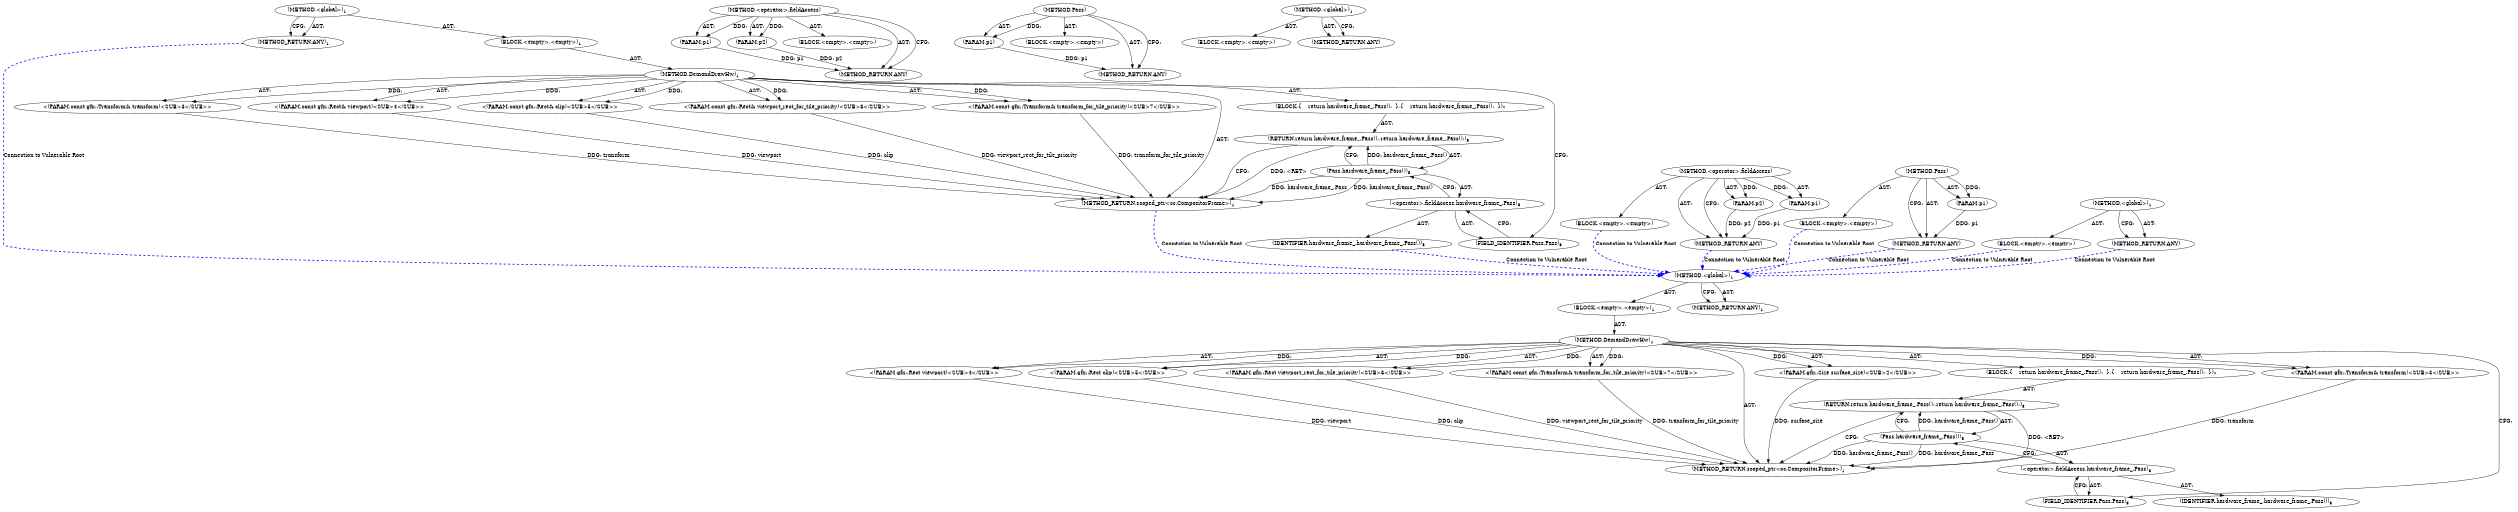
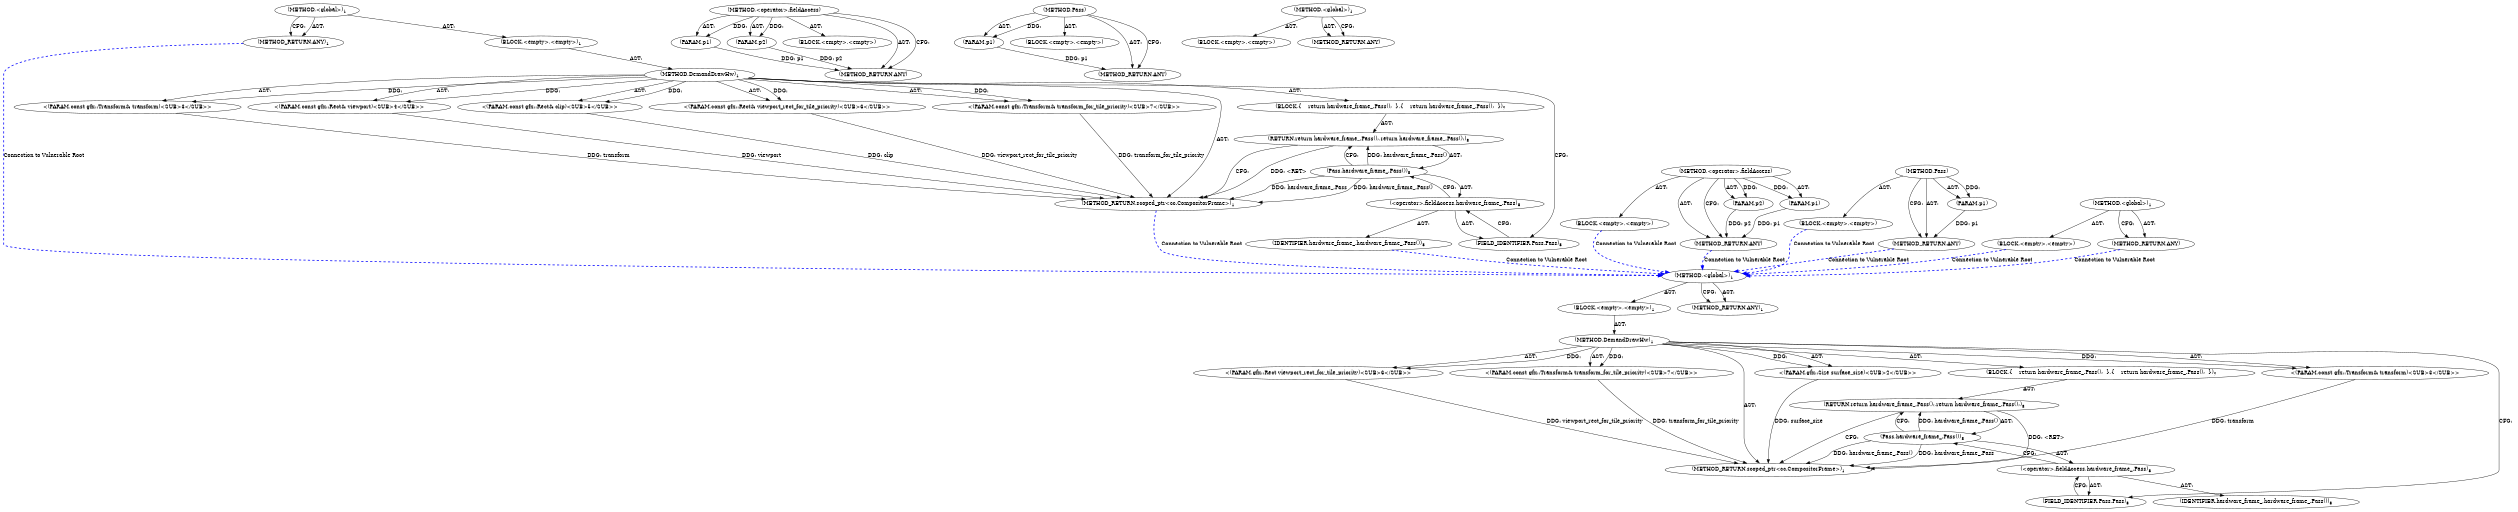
  digraph {
    n1 [label=<(METHOD,&lt;global&gt;)<SUB>1</SUB>>]
    n2 [label=<(BLOCK,&lt;empty&gt;,&lt;empty&gt;)<SUB>1</SUB>>]
    n3 [label=<(METHOD_RETURN,ANY)<SUB>1</SUB>>]
    n4 [label=<(METHOD,DemandDrawHw)<SUB>1</SUB>>]
    n5 [label="<(PARAM,gfx::Size surface_size)<SUB>2</SUB>>"]
    n6 [label="<(PARAM,const gfx::Transform&amp; transform)<SUB>3</SUB>>"]
-   n7 [label="<(PARAM,gfx::Rect viewport)<SUB>4</SUB>>"]
-   n8 [label="<(PARAM,gfx::Rect clip)<SUB>5</SUB>>"]
    n9 [label="<(PARAM,gfx::Rect viewport_rect_for_tile_priority)<SUB>6</SUB>>"]
    n10 [label="<(PARAM,const gfx::Transform&amp; transform_for_tile_priority)<SUB>7</SUB>>"]
    n11 [label=<(BLOCK,{    return hardware_frame_.Pass();  },{    return hardware_frame_.Pass();  })<SUB>7</SUB>>]
    n12 [label=<(FIELD_IDENTIFIER,Pass,Pass)<SUB>8</SUB>>]
    n13 [label=<(METHOD_RETURN,scoped_ptr&lt;cc.CompositorFrame&gt;)<SUB>1</SUB>>]
    n14 [label=<(RETURN,return hardware_frame_.Pass();,return hardware_frame_.Pass();)<SUB>8</SUB>>]
    n15 [label=<(&lt;operator&gt;.fieldAccess,hardware_frame_.Pass)<SUB>8</SUB>>]
    n16 [label=<(Pass,hardware_frame_.Pass())<SUB>8</SUB>>]
    n17 [label=<(IDENTIFIER,hardware_frame_,hardware_frame_.Pass())<SUB>8</SUB>>]
    n18 [label=<(METHOD,&lt;operator&gt;.fieldAccess)>]
    n19 [label=<(PARAM,p1)>]
    n20 [label=<(PARAM,p2)>]
    n21 [label=<(BLOCK,&lt;empty&gt;,&lt;empty&gt;)>]
    n22 [label=<(METHOD_RETURN,ANY)>]
    n23 [label=<(METHOD,Pass)>]
    n24 [label=<(PARAM,p1)>]
    n25 [label=<(BLOCK,&lt;empty&gt;,&lt;empty&gt;)>]
    n26 [label=<(METHOD_RETURN,ANY)>]
    n27 [label=<(METHOD,&lt;global&gt;)<SUB>1</SUB>>]
    n28 [label=<(BLOCK,&lt;empty&gt;,&lt;empty&gt;)>]
    n29 [label=<(METHOD_RETURN,ANY)>]
    n30 [label=<(METHOD,&lt;global&gt;)<SUB>1</SUB>>]
    n31 [label=<(BLOCK,&lt;empty&gt;,&lt;empty&gt;)<SUB>1</SUB>>]
    n32 [label=<(METHOD_RETURN,ANY)<SUB>1</SUB>>]
    n33 [label=<(METHOD,DemandDrawHw)<SUB>1</SUB>>]
    n34 [label="<(PARAM,const gfx::Transform&amp; transform)<SUB>3</SUB>>"]
    n35 [label="<(PARAM,const gfx::Rect&amp; viewport)<SUB>4</SUB>>"]
    n36 [label="<(PARAM,const gfx::Rect&amp; clip)<SUB>5</SUB>>"]
    n37 [label="<(PARAM,const gfx::Rect&amp; viewport_rect_for_tile_priority)<SUB>6</SUB>>"]
    n38 [label="<(PARAM,const gfx::Transform&amp; transform_for_tile_priority)<SUB>7</SUB>>"]
    n39 [label=<(BLOCK,{    return hardware_frame_.Pass();  },{    return hardware_frame_.Pass();  })<SUB>7</SUB>>]
    n40 [label=<(FIELD_IDENTIFIER,Pass,Pass)<SUB>8</SUB>>]
    n41 [label=<(METHOD_RETURN,scoped_ptr&lt;cc.CompositorFrame&gt;)<SUB>1</SUB>>]
    n42 [label=<(RETURN,return hardware_frame_.Pass();,return hardware_frame_.Pass();)<SUB>8</SUB>>]
    n43 [label=<(&lt;operator&gt;.fieldAccess,hardware_frame_.Pass)<SUB>8</SUB>>]
    n44 [label=<(Pass,hardware_frame_.Pass())<SUB>8</SUB>>]
    n45 [label=<(IDENTIFIER,hardware_frame_,hardware_frame_.Pass())<SUB>8</SUB>>]
    n46 [label=<(METHOD,&lt;operator&gt;.fieldAccess)>]
    n47 [label=<(PARAM,p1)>]
    n48 [label=<(PARAM,p2)>]
    n49 [label=<(BLOCK,&lt;empty&gt;,&lt;empty&gt;)>]
    n50 [label=<(METHOD_RETURN,ANY)>]
    n51 [label=<(METHOD,Pass)>]
    n52 [label=<(PARAM,p1)>]
    n53 [label=<(BLOCK,&lt;empty&gt;,&lt;empty&gt;)>]
    n54 [label=<(METHOD_RETURN,ANY)>]
    n55 [label=<(METHOD,&lt;global&gt;)<SUB>1</SUB>>]
    n56 [label=<(BLOCK,&lt;empty&gt;,&lt;empty&gt;)>]
    n57 [label=<(METHOD_RETURN,ANY)>]
    n1 -> n2 [label="AST: "]
    n1 -> n3 [label="AST: "]
    n1 -> n3 [label="CFG: "]
    n2 -> n4 [label="AST: "]
    n4 -> n5 [label="AST: "]
    n4 -> n5 [label="DDG: "]
    n4 -> n6 [label="AST: "]
    n4 -> n6 [label="DDG: "]
-   n4 -> n7 [label="AST: "]
-   n4 -> n7 [label="DDG: "]
-   n4 -> n8 [label="AST: "]
-   n4 -> n8 [label="DDG: "]
    n4 -> n9 [label="AST: "]
    n4 -> n9 [label="DDG: "]
    n4 -> n10 [label="AST: "]
    n4 -> n10 [label="DDG: "]
    n4 -> n11 [label="AST: "]
    n4 -> n12 [label="CFG: "]
    n4 -> n13 [label="AST: "]
    n5 -> n13 [label="DDG: surface_size"]
    n6 -> n13 [label="DDG: transform"]
-   n7 -> n13 [label="DDG: viewport"]
-   n8 -> n13 [label="DDG: clip"]
    n9 -> n13 [label="DDG: viewport_rect_for_tile_priority"]
    n10 -> n13 [label="DDG: transform_for_tile_priority"]
    n11 -> n14 [label="AST: "]
    n12 -> n15 [label="CFG: "]
    n14 -> n13 [label="CFG: "]
    n14 -> n13 [label="DDG: &lt;RET&gt;"]
    n14 -> n16 [label="AST: "]
    n15 -> n12 [label="AST: "]
    n15 -> n16 [label="CFG: "]
    n15 -> n17 [label="AST: "]
    n16 -> n13 [label="DDG: hardware_frame_.Pass"]
    n16 -> n13 [label="DDG: hardware_frame_.Pass()"]
    n16 -> n14 [label="CFG: "]
    n16 -> n14 [label="DDG: hardware_frame_.Pass()"]
    n16 -> n15 [label="AST: "]
    n18 -> n19 [label="AST: "]
    n18 -> n19 [label="DDG: "]
    n18 -> n20 [label="AST: "]
    n18 -> n20 [label="DDG: "]
    n18 -> n21 [label="AST: "]
    n18 -> n22 [label="AST: "]
    n18 -> n22 [label="CFG: "]
    n19 -> n22 [label="DDG: p1"]
    n20 -> n22 [label="DDG: p2"]
    n23 -> n24 [label="AST: "]
    n23 -> n24 [label="DDG: "]
    n23 -> n25 [label="AST: "]
    n23 -> n26 [label="AST: "]
    n23 -> n26 [label="CFG: "]
    n24 -> n26 [label="DDG: p1"]
    n27 -> n28 [label="AST: "]
    n27 -> n29 [label="AST: "]
    n27 -> n29 [label="CFG: "]
    n30 -> n31 [label="AST: "]
    n30 -> n32 [label="AST: "]
    n30 -> n32 [label="CFG: "]
    n31 -> n33 [label="AST: "]
    n32 -> n1 [color=blue label="Connection to Vulnerable Root" penwidth=2.0 style=dashed]
    n33 -> n34 [label="AST: "]
    n33 -> n34 [label="DDG: "]
    n33 -> n35 [label="AST: "]
    n33 -> n35 [label="DDG: "]
    n33 -> n36 [label="AST: "]
    n33 -> n36 [label="DDG: "]
    n33 -> n37 [label="AST: "]
    n33 -> n37 [label="DDG: "]
    n33 -> n38 [label="AST: "]
    n33 -> n38 [label="DDG: "]
    n33 -> n39 [label="AST: "]
    n33 -> n40 [label="CFG: "]
    n33 -> n41 [label="AST: "]
    n34 -> n41 [label="DDG: transform"]
    n35 -> n41 [label="DDG: viewport"]
    n36 -> n41 [label="DDG: clip"]
    n37 -> n41 [label="DDG: viewport_rect_for_tile_priority"]
    n38 -> n41 [label="DDG: transform_for_tile_priority"]
    n39 -> n42 [label="AST: "]
    n40 -> n43 [label="CFG: "]
    n41 -> n1 [color=blue label="Connection to Vulnerable Root" penwidth=2.0 style=dashed]
    n42 -> n41 [label="CFG: "]
    n42 -> n41 [label="DDG: &lt;RET&gt;"]
    n42 -> n44 [label="AST: "]
    n43 -> n40 [label="AST: "]
    n43 -> n44 [label="CFG: "]
    n43 -> n45 [label="AST: "]
    n44 -> n41 [label="DDG: hardware_frame_.Pass"]
    n44 -> n41 [label="DDG: hardware_frame_.Pass()"]
    n44 -> n42 [label="CFG: "]
    n44 -> n42 [label="DDG: hardware_frame_.Pass()"]
    n44 -> n43 [label="AST: "]
    n45 -> n1 [color=blue label="Connection to Vulnerable Root" penwidth=2.0 style=dashed]
    n46 -> n47 [label="AST: "]
    n46 -> n47 [label="DDG: "]
    n46 -> n48 [label="AST: "]
    n46 -> n48 [label="DDG: "]
    n46 -> n49 [label="AST: "]
    n46 -> n50 [label="AST: "]
    n46 -> n50 [label="CFG: "]
    n47 -> n50 [label="DDG: p1"]
    n48 -> n50 [label="DDG: p2"]
    n49 -> n1 [color=blue label="Connection to Vulnerable Root" penwidth=2.0 style=dashed]
    n50 -> n1 [color=blue label="Connection to Vulnerable Root" penwidth=2.0 style=dashed]
    n51 -> n52 [label="AST: "]
    n51 -> n52 [label="DDG: "]
    n51 -> n53 [label="AST: "]
    n51 -> n54 [label="AST: "]
    n51 -> n54 [label="CFG: "]
    n52 -> n54 [label="DDG: p1"]
    n53 -> n1 [color=blue label="Connection to Vulnerable Root" penwidth=2.0 style=dashed]
    n54 -> n1 [color=blue label="Connection to Vulnerable Root" penwidth=2.0 style=dashed]
    n55 -> n56 [label="AST: "]
    n55 -> n57 [label="AST: "]
    n55 -> n57 [label="CFG: "]
    n56 -> n1 [color=blue label="Connection to Vulnerable Root" penwidth=2.0 style=dashed]
    n57 -> n1 [color=blue label="Connection to Vulnerable Root" penwidth=2.0 style=dashed]
  }
